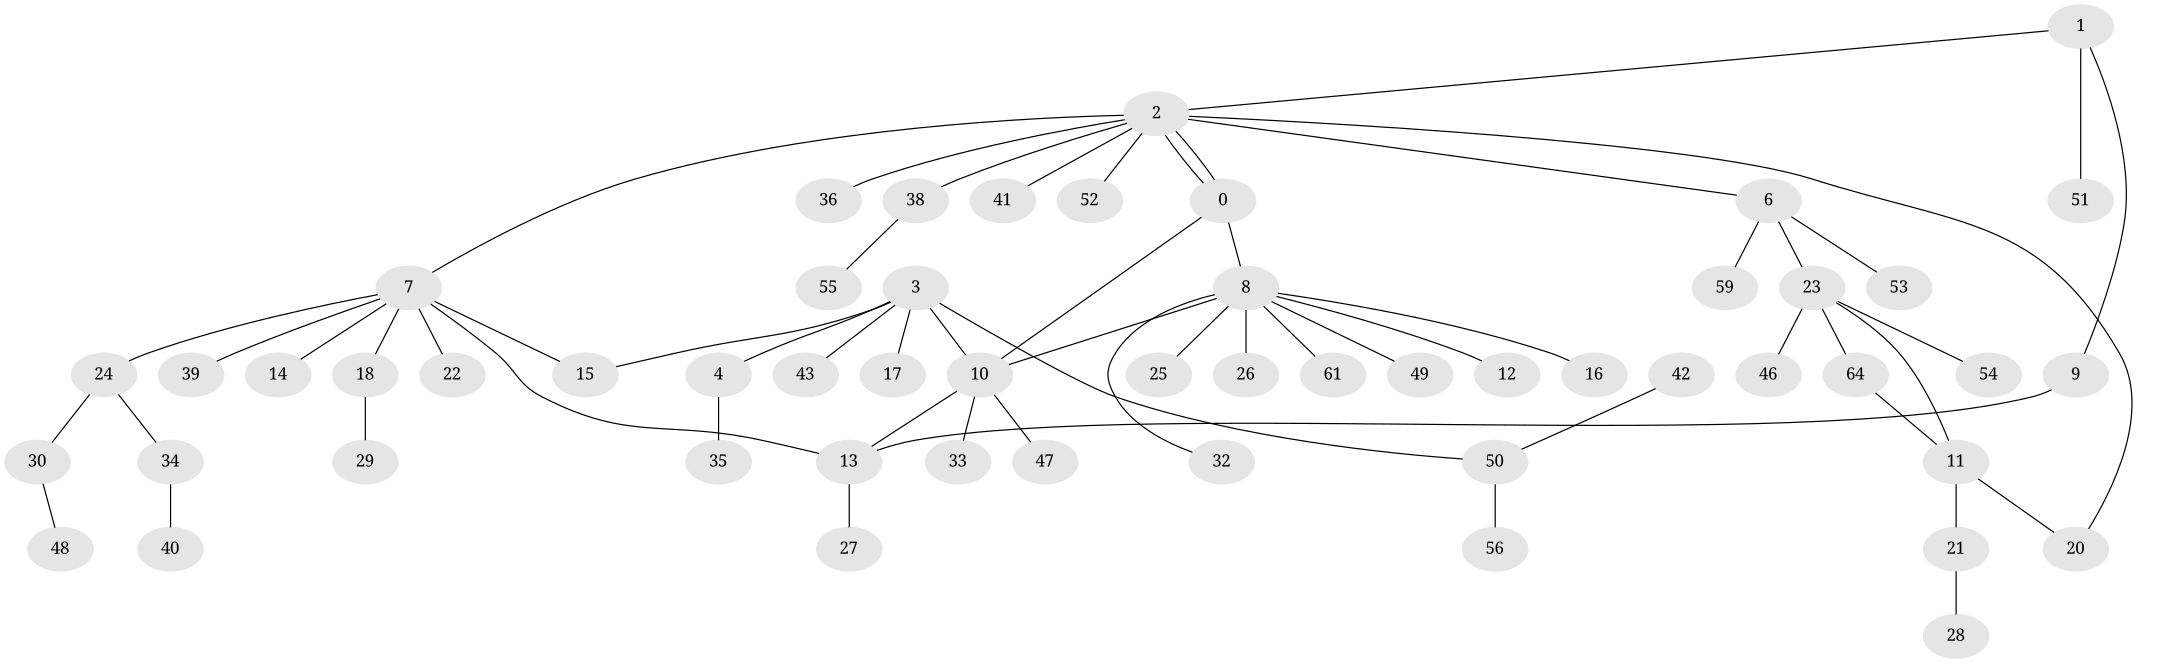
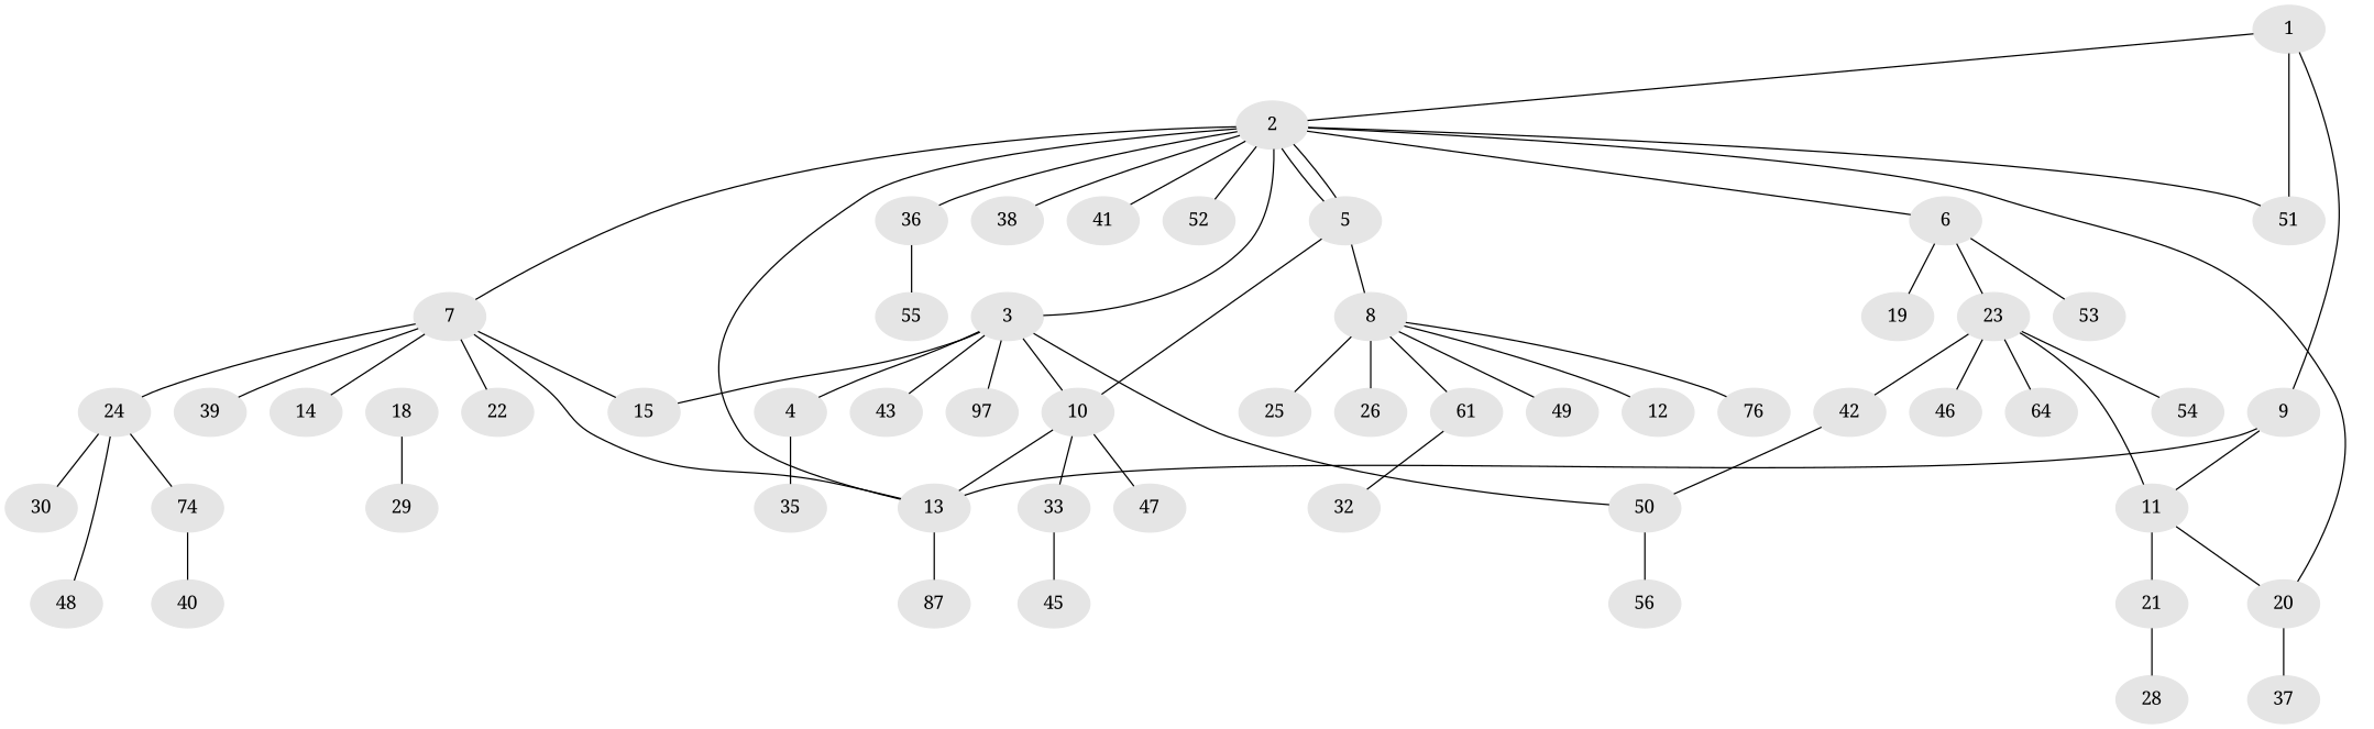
  graph {
    fontname="Noto Serif"
    node [color=gray90 fontname="Noto Serif" style=filled]
    edge [fontname="Noto Serif"]
    1
    2
    9
    51
    3
-   5 [label=0]
+   5
    6
    7
    13
    20
    36
    38
    41
    52
    11
    4
    10
    15
-   17
+   17 [label=97]
    43
    50
    8
-   19 [label=59]
+   19
    23
    53
    14
    18
    22
    24
    39
-   27
+   27 [label=87]
+   37
    55
    35
    33
    47
    56
    12
-   16
+   16 [label=76]
    25
    26
    n42 [label=61]
    32
    49
    42
    n46 [label=64]
    46
    54
    29
    30
-   34
+   34 [label=74]
    48
    21
+   45
    28
    40
    1 -- 2
    1 -- 9
    1 -- 51
+   2 -- 51
+   2 -- 3
    2 -- 5
    2 -- 5
    2 -- 6
    2 -- 7
+   2 -- 13
    2 -- 20
    2 -- 36
    2 -- 38
    2 -- 41
    2 -- 52
    9 -- 13
-   n46 -- 11
+   9 -- 11
    3 -- 4
    3 -- 10
    3 -- 15
    3 -- 17
    3 -- 43
    3 -- 50
    5 -- 10
    5 -- 8
    6 -- 19
    6 -- 23
    6 -- 53
    7 -- 13
    7 -- 15
    7 -- 14
-   7 -- 18
    7 -- 22
    7 -- 24
    7 -- 39
    13 -- 27
-   38 -- 55
+   20 -- 37
+   36 -- 55
    11 -- 20
    11 -- 23
    11 -- 21
    4 -- 35
    10 -- 13
    10 -- 33
    10 -- 47
    50 -- 56
-   8 -- 10
    8 -- 12
    8 -- 16
    8 -- 25
    8 -- 26
    8 -- n42
-   8 -- 32
+   n42 -- 32
    8 -- 49
+   23 -- 42
    23 -- n46
    23 -- 46
    23 -- 54
    18 -- 29
    24 -- 30
    24 -- 34
-   30 -- 48
+   24 -- 48
+   33 -- 45
    42 -- 50
    34 -- 40
    21 -- 28
  }
